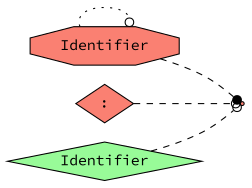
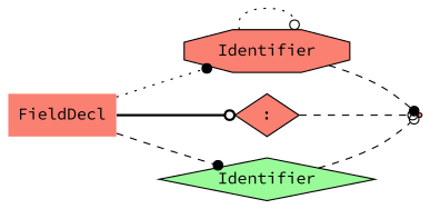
  digraph {
    rankdir=LR
    fontname="Source Code Pro"
    node [fontname="Source Code Pro" shape=diamond style=filled fillcolor=salmon]
    edge [style=dashed arrowhead=odot fontname="Source Code Pro"]
+   n1 [label=FieldDecl shape=plaintext]
    n2 [label=Identifier shape=octagon]
    n3 [label=":"]
    n4 [label=Identifier fillcolor=palegreen]
    end [shape=point]
+   n1 -> n2 [style=dotted arrowhead=dot]
+   n1 -> n3 [style=bold]
+   n1 -> n4 [arrowhead=dot]
    n2 -> n2 [style=dotted]
    n2 -> end [arrowhead=dot]
    n3 -> end
    n4 -> end
  }
